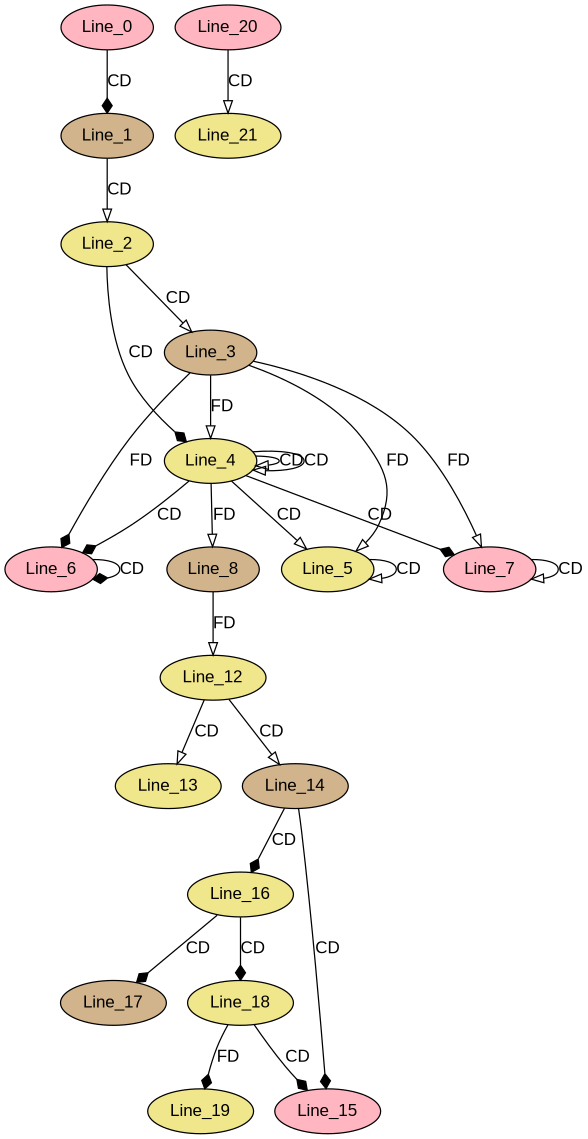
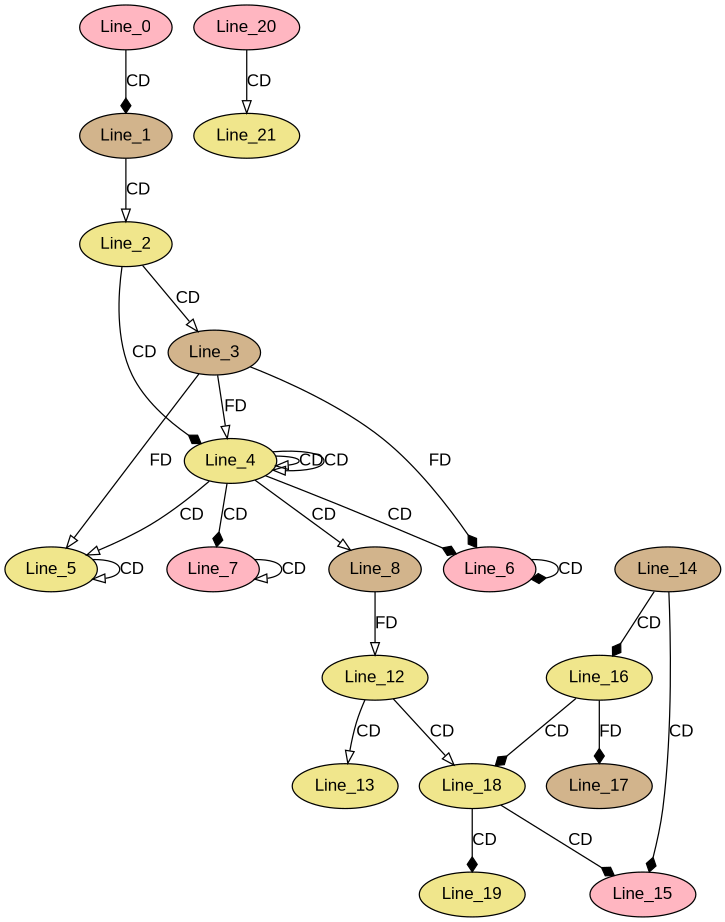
  digraph {
    fontname="Liberation Sans"
    node [fillcolor=khaki fontname="Liberation Sans" style=filled]
    edge [arrowhead=onormal fontname="Liberation Sans"]
    Line_0 [fillcolor=lightpink]
    Line_1 [fillcolor=tan]
    Line_2
    Line_3 [fillcolor=tan]
    Line_4
    Line_5
    Line_6 [fillcolor=lightpink]
    Line_7 [fillcolor=lightpink]
    Line_8 [fillcolor=tan]
    Line_12
    Line_13
    Line_14 [fillcolor=tan]
    Line_15 [fillcolor=lightpink]
    Line_16
    Line_17 [fillcolor=tan]
    Line_18
    Line_19
    Line_20 [fillcolor=lightpink]
    Line_21
    Line_0 -> Line_1 [arrowhead=diamond label=CD]
    Line_1 -> Line_2 [label=CD]
    Line_2 -> Line_3 [label=CD]
    Line_2 -> Line_4 [arrowhead=diamond label=CD]
    Line_3 -> Line_4 [label=FD]
    Line_3 -> Line_5 [label=FD]
    Line_3 -> Line_6 [arrowhead=diamond label=FD]
-   Line_3 -> Line_7 [label=FD]
    Line_4 -> Line_4 [label=CD]
    Line_4 -> Line_4 [label=CD]
    Line_4 -> Line_5 [label=CD]
    Line_4 -> Line_6 [arrowhead=diamond label=CD]
    Line_4 -> Line_7 [arrowhead=diamond label=CD]
-   Line_4 -> Line_8 [label=FD]
+   Line_4 -> Line_8 [label=CD]
    Line_5 -> Line_5 [label=CD]
    Line_6 -> Line_6 [arrowhead=diamond label=CD]
    Line_7 -> Line_7 [label=CD]
    Line_8 -> Line_12 [label=FD]
    Line_12 -> Line_13 [label=CD]
-   Line_12 -> Line_14 [label=CD]
+   Line_12 -> Line_18 [label=CD]
    Line_14 -> Line_15 [arrowhead=diamond label=CD]
    Line_14 -> Line_16 [arrowhead=diamond label=CD]
-   Line_16 -> Line_17 [arrowhead=diamond label=CD]
+   Line_16 -> Line_17 [arrowhead=diamond label=FD]
    Line_16 -> Line_18 [arrowhead=diamond label=CD]
    Line_18 -> Line_15 [arrowhead=diamond label=CD]
-   Line_18 -> Line_19 [arrowhead=diamond label=FD]
+   Line_18 -> Line_19 [arrowhead=diamond label=CD]
    Line_20 -> Line_21 [label=CD]
  }
